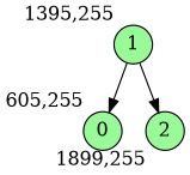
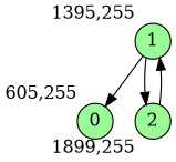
  digraph {
    bgcolor=white
    node [fillcolor=palegreen fixedsize=true shape=circle style=filled]
    0 [height=0.3 width=0.4 xlabel="605,255"]
    1 [height=0.3 width=0.4 xlabel="1395,255"]
    2 [height=0.3 width=0.4 xlabel="1899,255"]
    1 -> 0
    1 -> 2
+   2 -> 1
  }
